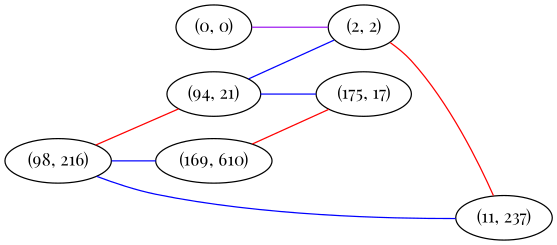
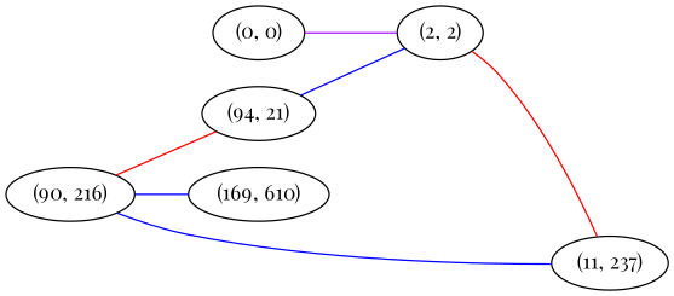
  graph {
    fontname="Playfair Display"
    rankdir=LR
    node [fontname="Playfair Display"]
    edge [color=blue fontname="Playfair Display" weight=3]
-   "(90, 216)" [label="(98, 216)"]
+   "(90, 216)"
    "(94, 21)"
    n3 [label="(169, 610)"]
    n4 [label="(11, 237)"]
    "(2, 2)"
-   "(175, 17)"
    "(0, 0)"
    "(90, 216)" -- "(94, 21)" [color=red weight=1]
    "(90, 216)" -- n3
    "(90, 216)" -- n4
    "(94, 21)" -- "(2, 2)"
-   "(94, 21)" -- "(175, 17)"
-   n3 -- "(175, 17)" [color=red weight=1]
    "(2, 2)" -- n4 [color=red weight=1]
    "(0, 0)" -- "(2, 2)" [color=purple weight=4]
  }
